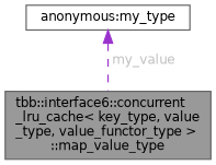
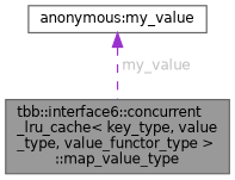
  digraph {
    node [color=gray40 fontname=Helvetica fontsize=10 shape=box style=filled]
    n1 [fillcolor=grey60 fontcolor=black height=0.2 label="tbb::interface6::concurrent\l_lru_cache\< key_type, value\l_type, value_functor_type \>\l::map_value_type" width=0.4]
-   n2 [fillcolor=white height=0.2 label="anonymous:my_type" width=0.4]
+   n2 [fillcolor=white height=0.2 label="anonymous:my_value" width=0.4]
    n2 -> n1 [color=darkorchid3 dir=back fontcolor=grey fontname=Helvetica fontsize=10 label=" my_value" labelfontname=Helvetica labelfontsize=10 style=dashed]
  }
